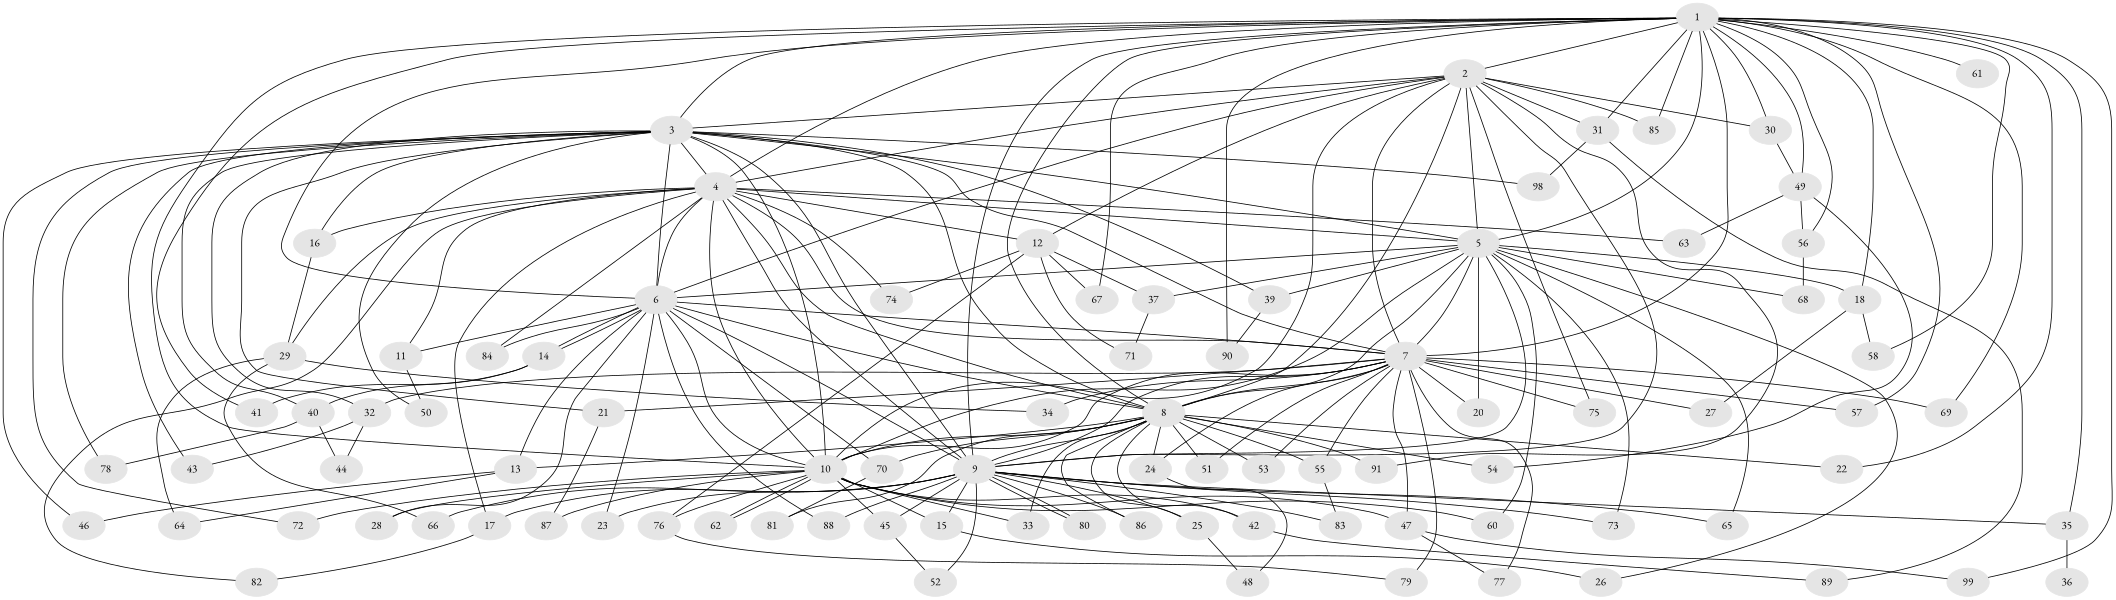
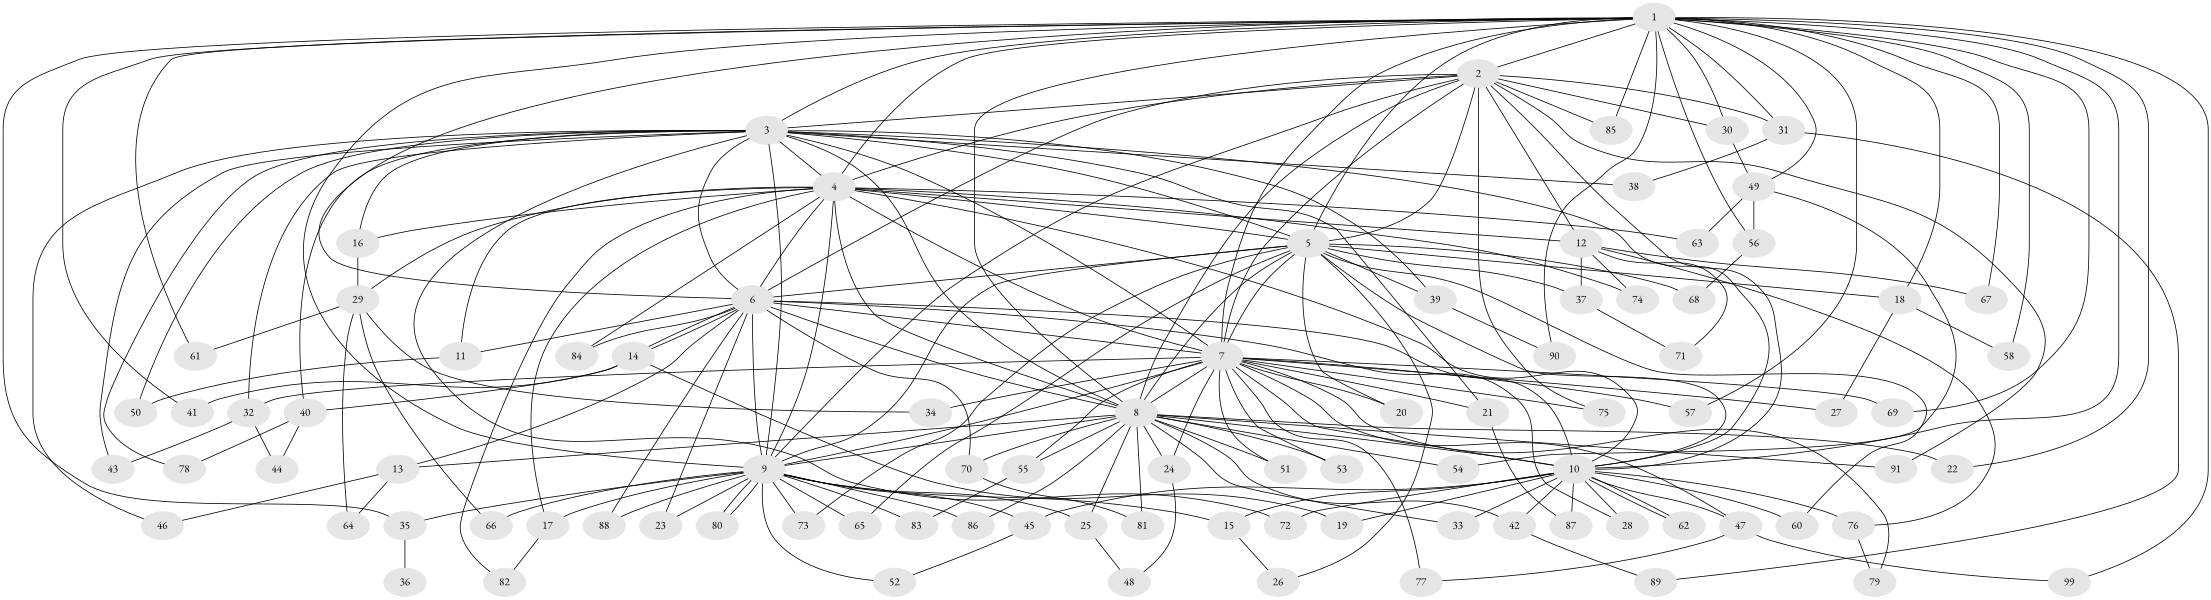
  graph {
    fontname="EB Garamond"
    node [color=gray90 fontname="EB Garamond" style=filled]
    edge [fontname="EB Garamond"]
    1
    2
    3
    4
    5
    6
    7
    8
    9
    10
    18
    22
    30
    31
    35
    41
    49
    56
    57
    58
    n21 [label=99]
    61
    67
    69
    85
    90
    12
    75
    91
    16
    21
    32
-   38 [label=98]
+   38
    39
    40
    43
    46
    50
    72
    78
    11
    17
    29
    63
    74
    82
    84
    20
    26
    37
    60
    65
    68
    73
    13
    14
    23
    28
    70
    88
    24
    27
    34
    47
    51
    53
    55
    77
    79
    25
    33
    42
    54
    81
    86
    15
    45
    52
    66
    80
    83
+   19
    62
    76
    87
    89
    36
    71
    44
    64
    48
    1 -- 2
    1 -- 3
    1 -- 4
    1 -- 5
    1 -- 6
    1 -- 7
    1 -- 8
    1 -- 9
    1 -- 10
    1 -- 18
    1 -- 22
    1 -- 30
    1 -- 31
    1 -- 35
    1 -- 41
    1 -- 49
    1 -- 56
    1 -- 57
    1 -- 58
    1 -- n21
    1 -- 61
    1 -- 67
    1 -- 69
    1 -- 85
    1 -- 90
    2 -- 3
    2 -- 4
    2 -- 5
    2 -- 6
    2 -- 7
    2 -- 8
    2 -- 9
    2 -- 10
    2 -- 30
    2 -- 31
    2 -- 85
    2 -- 12
    2 -- 75
    2 -- 91
    3 -- 4
    3 -- 5
    3 -- 6
    3 -- 7
    3 -- 8
    3 -- 9
    3 -- 10
    3 -- 16
    3 -- 21
    3 -- 32
    3 -- 38
    3 -- 39
    3 -- 40
    3 -- 43
    3 -- 46
    3 -- 50
    3 -- 72
    3 -- 78
    4 -- 5
    4 -- 6
    4 -- 7
    4 -- 8
    4 -- 9
    4 -- 10
    4 -- 12
    4 -- 16
    4 -- 11
    4 -- 17
    4 -- 29
    4 -- 63
    4 -- 74
    4 -- 82
    4 -- 84
    5 -- 6
    5 -- 7
    5 -- 8
    5 -- 9
    5 -- 10
    5 -- 18
    5 -- 39
    5 -- 20
    5 -- 26
    5 -- 37
    5 -- 60
    5 -- 65
    5 -- 68
    5 -- 73
    6 -- 7
    6 -- 8
    6 -- 9
    6 -- 10
    6 -- 11
    6 -- 84
    6 -- 13
    6 -- 14
    6 -- 14
    6 -- 23
    6 -- 28
    6 -- 70
    6 -- 88
    7 -- 8
    7 -- 9
    7 -- 10
    7 -- 57
    7 -- 69
    7 -- 75
    7 -- 21
    7 -- 32
    7 -- 20
    7 -- 24
    7 -- 27
    7 -- 34
    7 -- 47
    7 -- 51
    7 -- 53
    7 -- 55
    7 -- 77
    7 -- 79
    8 -- 9
    8 -- 10
    8 -- 22
    8 -- 91
    8 -- 13
    8 -- 70
    8 -- 24
    8 -- 51
    8 -- 53
    8 -- 55
    8 -- 25
    8 -- 33
    8 -- 42
    8 -- 54
    8 -- 81
    8 -- 86
    9 -- 35
    9 -- 17
    9 -- 65
    9 -- 73
    9 -- 23
    9 -- 88
    9 -- 25
    9 -- 86
    9 -- 15
    9 -- 45
    9 -- 52
    9 -- 66
    9 -- 80
    9 -- 80
    9 -- 83
    10 -- 72
    10 -- 60
    10 -- 28
    10 -- 47
    10 -- 33
    10 -- 42
    10 -- 15
    10 -- 45
+   10 -- 19
    10 -- 62
    10 -- 62
    10 -- 76
    10 -- 87
    18 -- 58
    18 -- 27
    30 -- 49
    31 -- 38
    31 -- 89
    35 -- 36
    49 -- 56
    49 -- 63
    49 -- 54
    56 -- 68
    12 -- 67
    12 -- 74
    12 -- 37
    12 -- 76
    12 -- 71
    16 -- 29
    21 -- 87
    32 -- 43
    32 -- 44
    39 -- 90
    40 -- 78
    40 -- 44
    11 -- 50
    17 -- 82
+   29 -- 61
    29 -- 34
    29 -- 66
    29 -- 64
    37 -- 71
    13 -- 46
    13 -- 64
    14 -- 41
    14 -- 40
+   14 -- 19
    70 -- 81
    24 -- 48
    47 -- n21
    47 -- 77
    55 -- 83
    25 -- 48
    42 -- 89
    15 -- 26
    45 -- 52
    76 -- 79
  }
